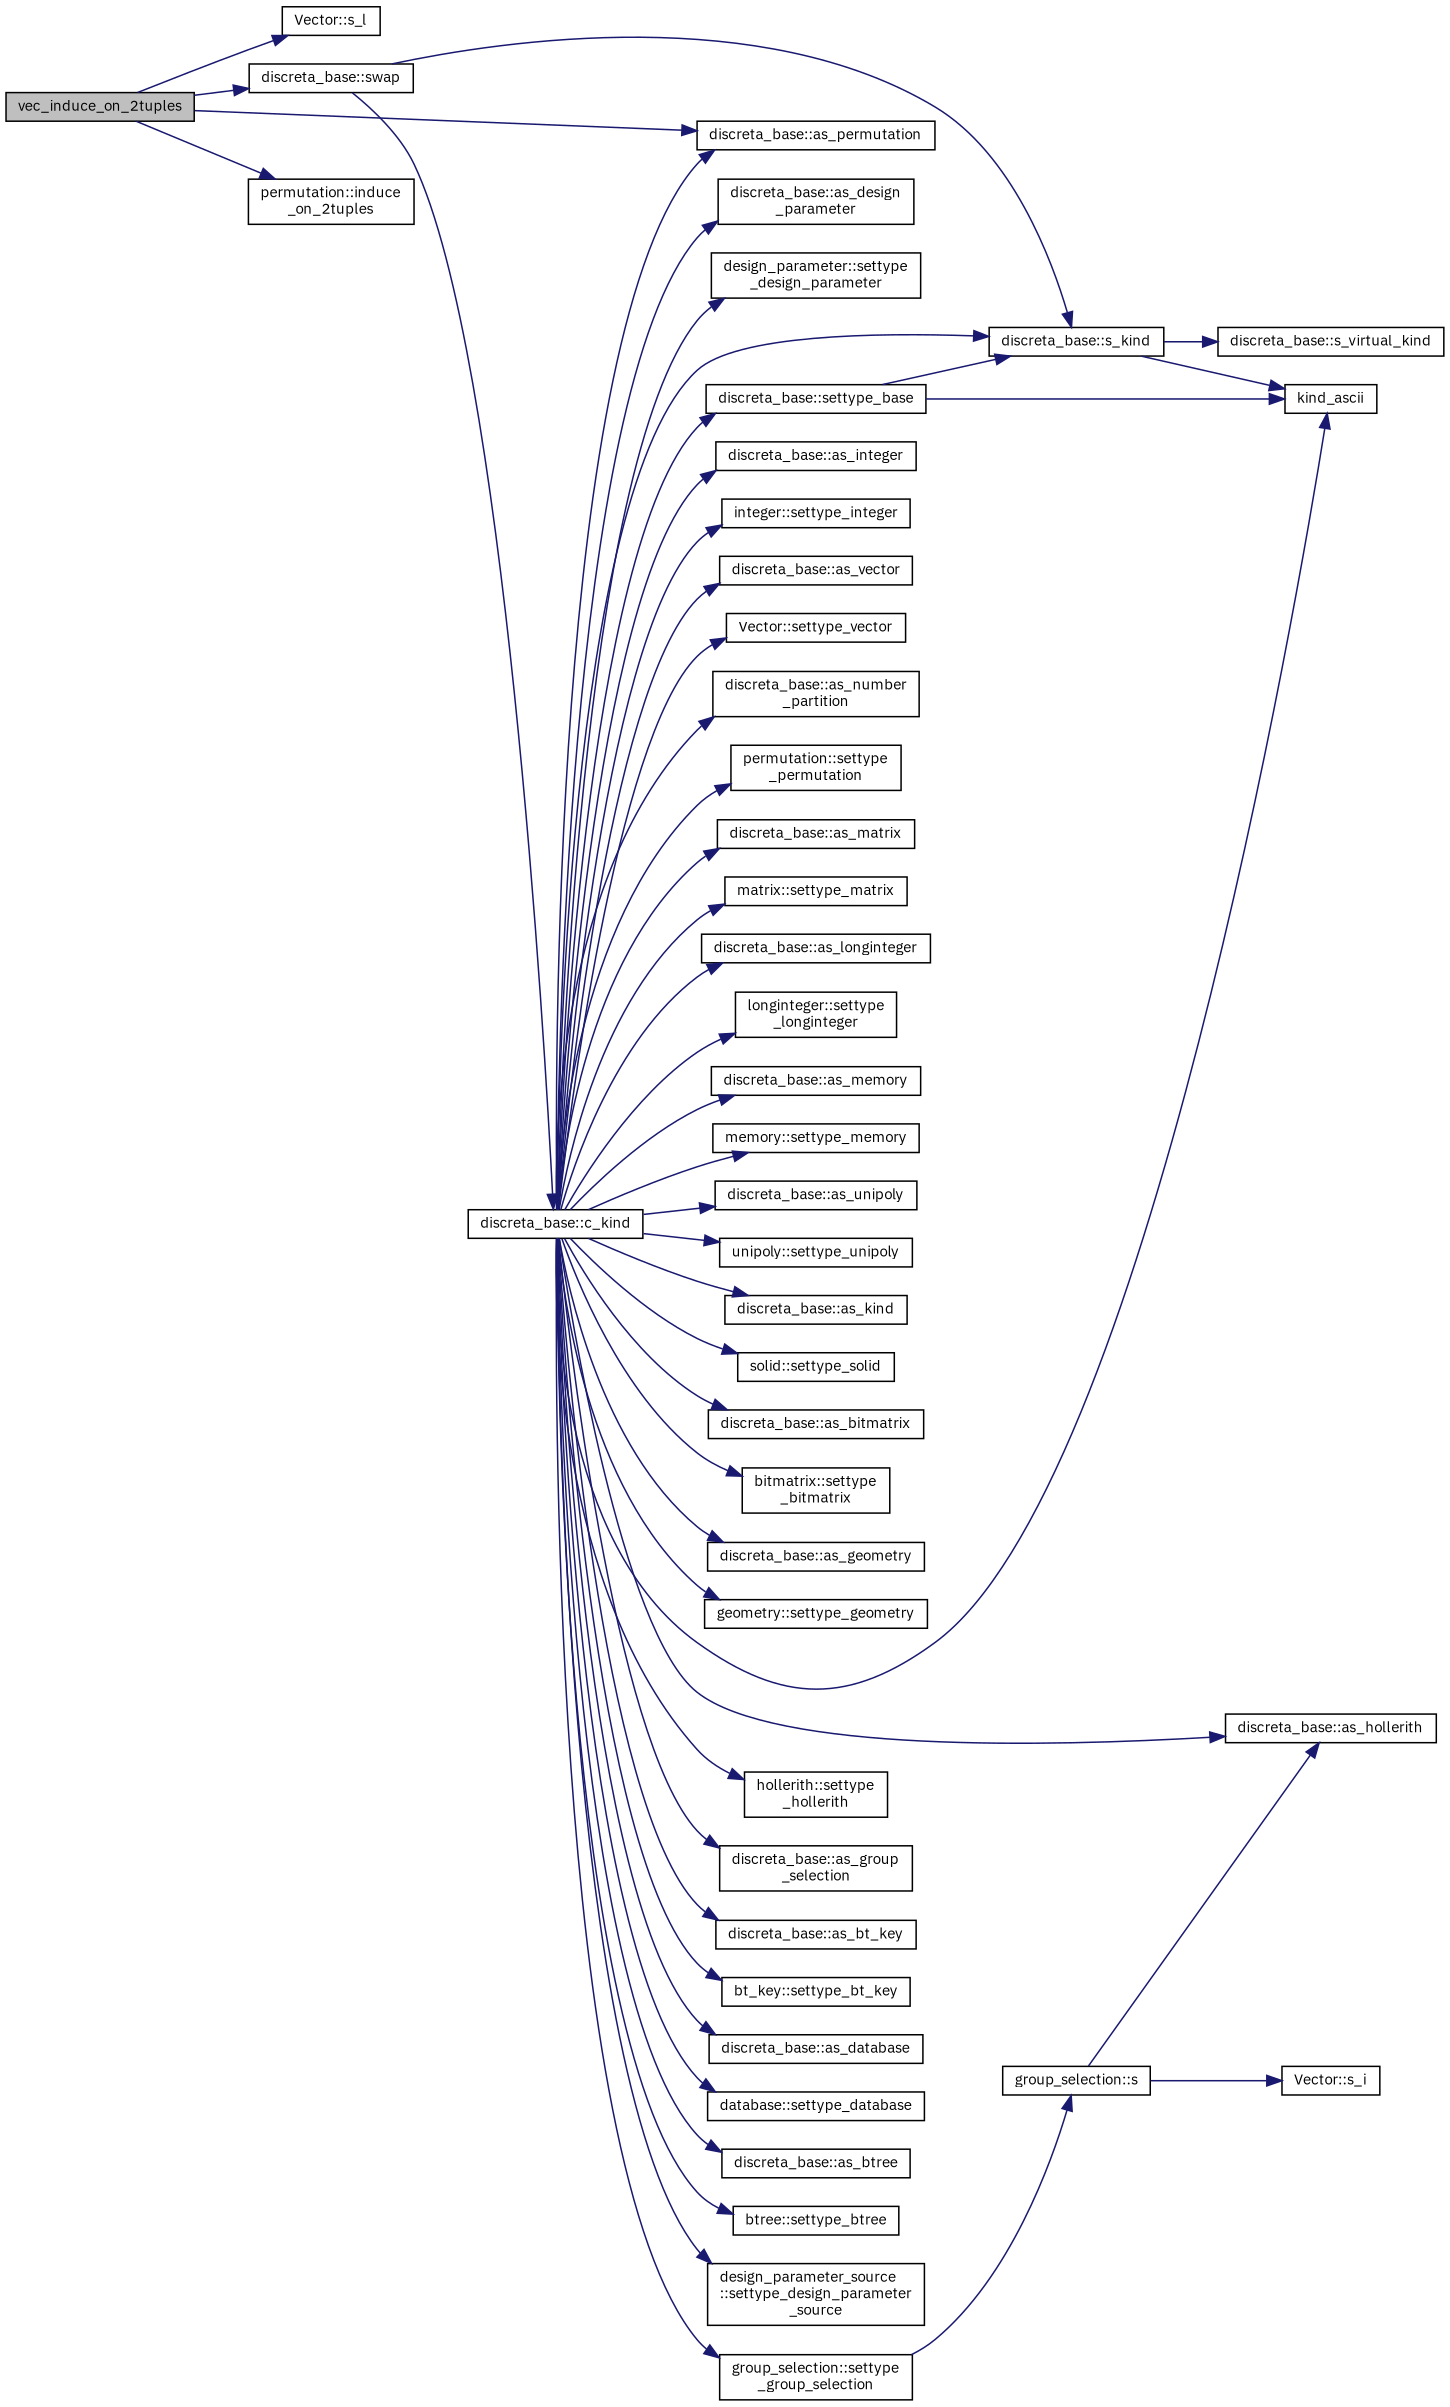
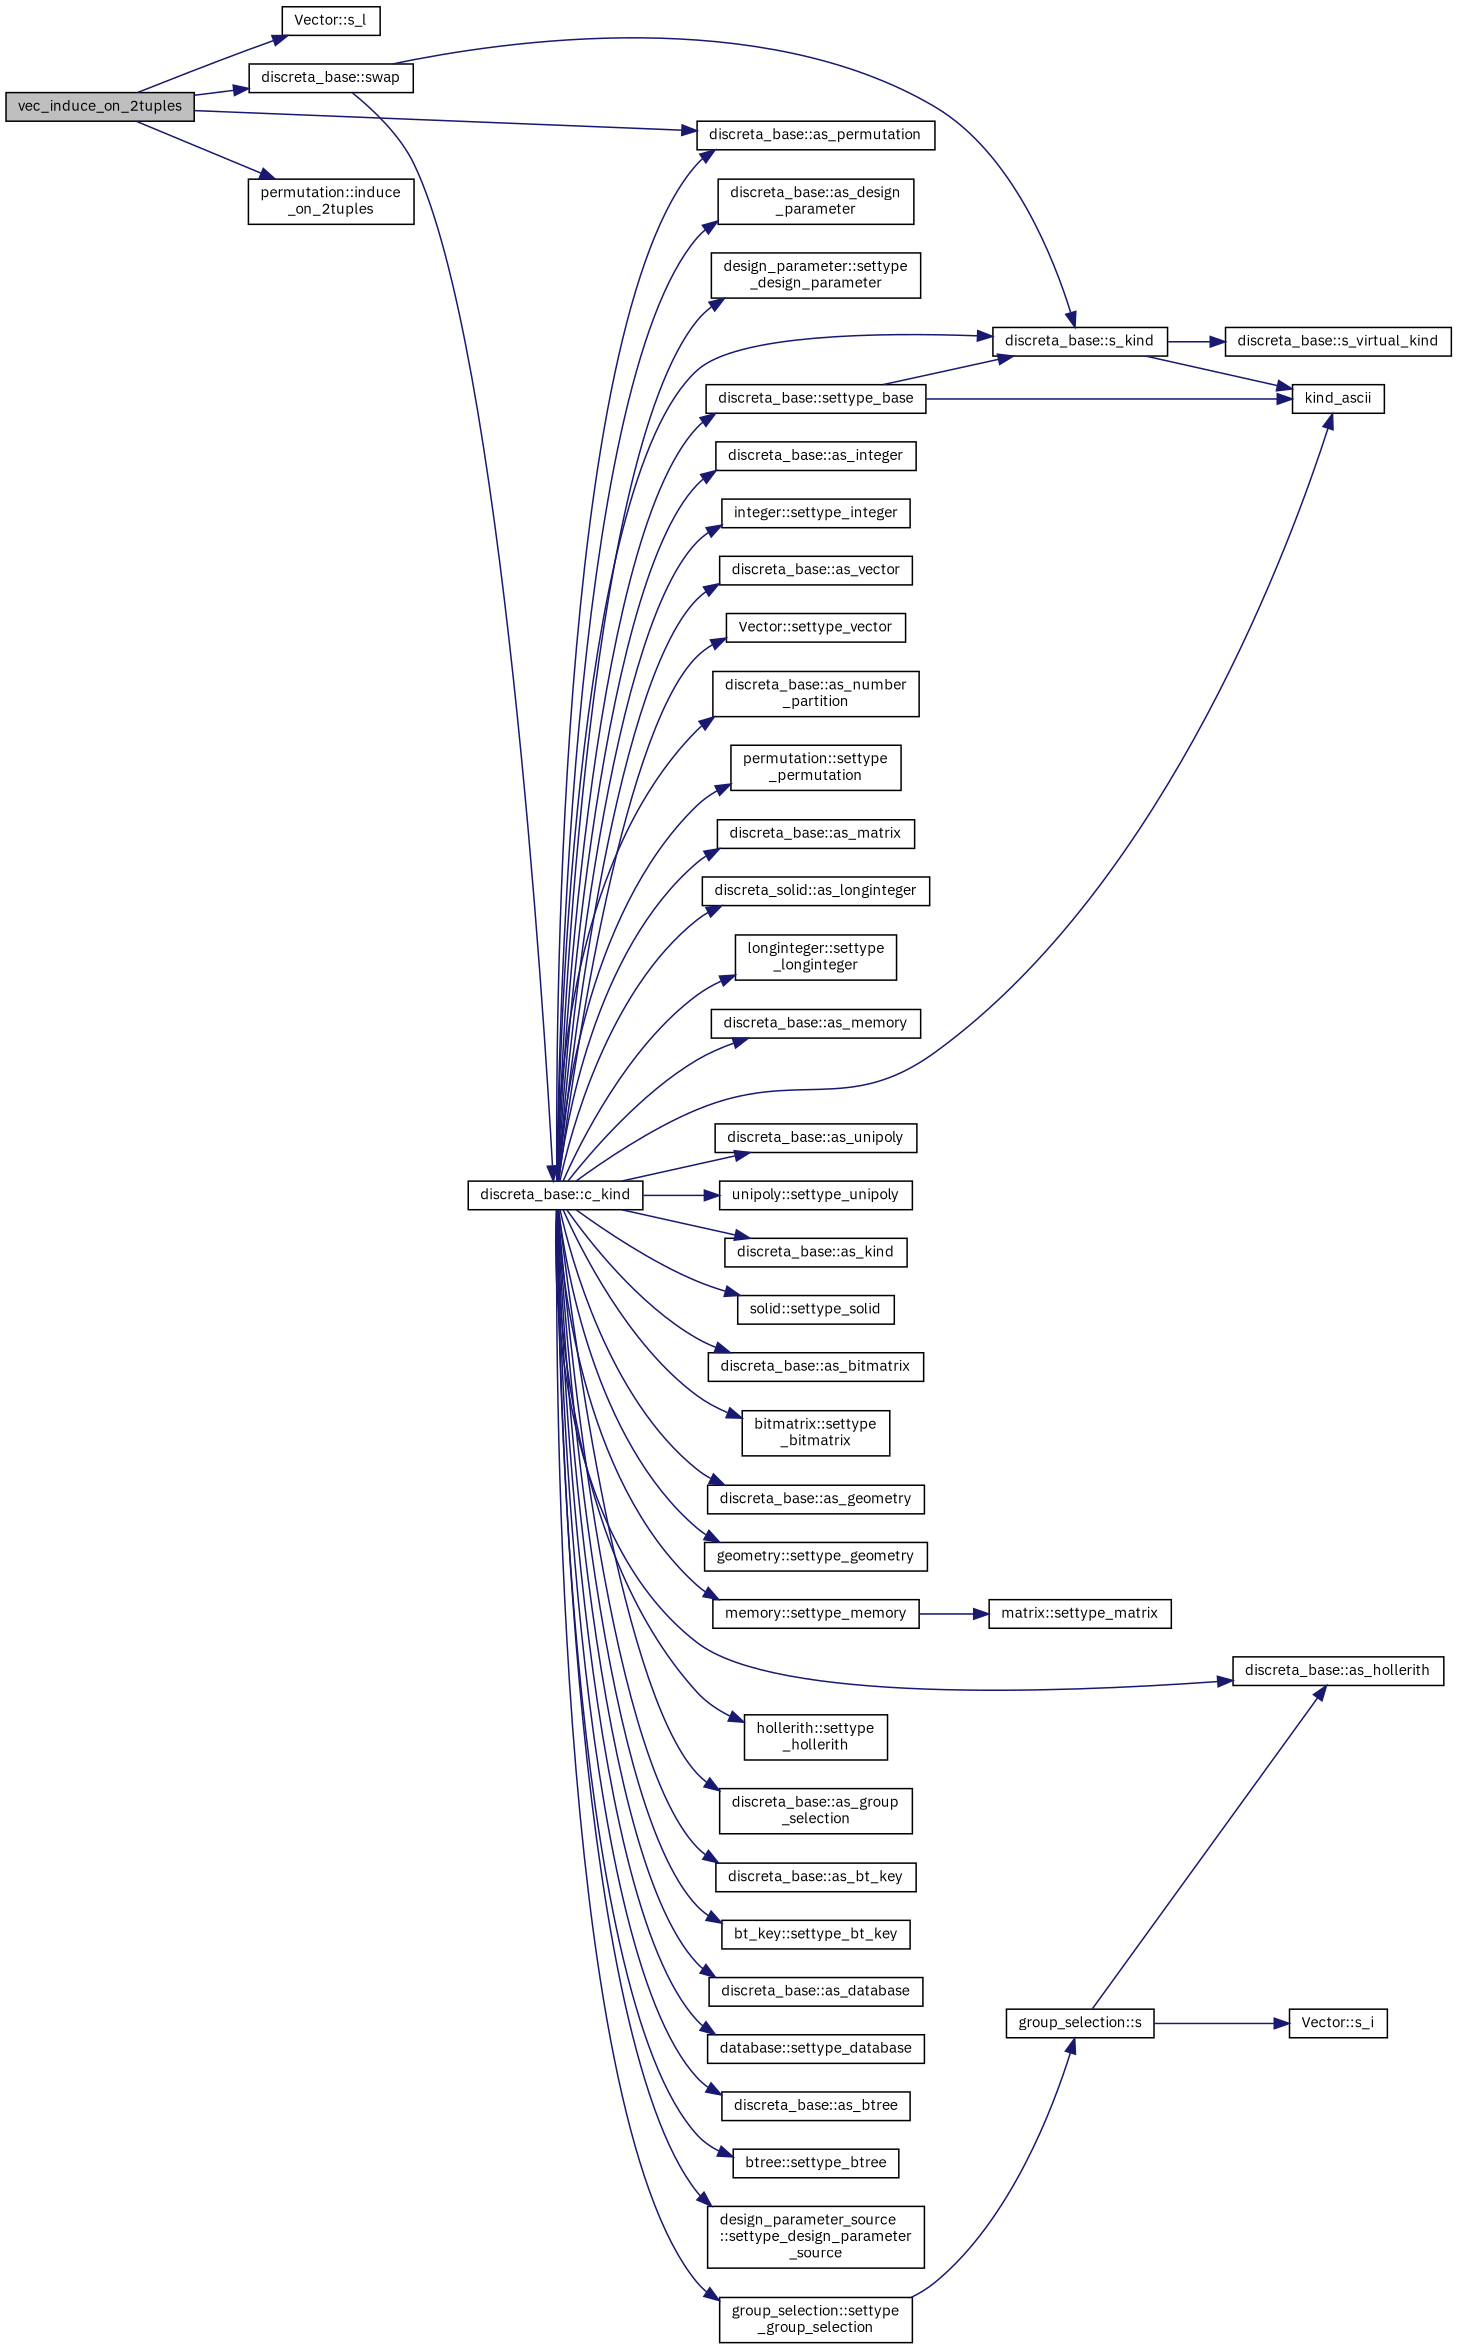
  digraph {
    fontname="IBM Plex Sans"
    rankdir=LR
    node [color=black fillcolor=white fontname="IBM Plex Sans" fontsize=10 shape=record style=filled]
    edge [color=midnightblue fontname="IBM Plex Sans" fontsize=10 labelfontname=Helvetica labelfontsize=10 style=solid]
    n1 [fillcolor=grey75 fontcolor=black height=0.2 label=vec_induce_on_2tuples width=0.4]
    n2 [height=0.2 label="Vector::s_l" width=0.4]
    n3 [height=0.2 label="discreta_base::as_permutation" width=0.4]
    n4 [height=0.2 label="permutation::induce\l_on_2tuples" width=0.4]
    n5 [height=0.2 label="discreta_base::swap" width=0.4]
    n6 [height=0.2 label="discreta_base::s_kind" width=0.4]
    n7 [height=0.2 label="discreta_base::c_kind" width=0.4]
    n8 [height=0.2 label="discreta_base::s_virtual_kind" width=0.4]
    n9 [height=0.2 label=kind_ascii width=0.4]
    n10 [height=0.2 label="discreta_base::settype_base" width=0.4]
    n11 [height=0.2 label="discreta_base::as_integer" width=0.4]
    n12 [height=0.2 label="integer::settype_integer" width=0.4]
    n13 [height=0.2 label="discreta_base::as_vector" width=0.4]
    n14 [height=0.2 label="Vector::settype_vector" width=0.4]
    n15 [height=0.2 label="discreta_base::as_number\l_partition" width=0.4]
    n16 [height=0.2 label="permutation::settype\l_permutation" width=0.4]
    n17 [height=0.2 label="discreta_base::as_matrix" width=0.4]
    n18 [height=0.2 label="matrix::settype_matrix" width=0.4]
-   n19 [height=0.2 label="discreta_base::as_longinteger" width=0.4]
+   n19 [height=0.2 label="discreta_solid::as_longinteger" width=0.4]
    n20 [height=0.2 label="longinteger::settype\l_longinteger" width=0.4]
    n21 [height=0.2 label="discreta_base::as_memory" width=0.4]
    n22 [height=0.2 label="memory::settype_memory" width=0.4]
    n23 [height=0.2 label="discreta_base::as_unipoly" width=0.4]
    n24 [height=0.2 label="unipoly::settype_unipoly" width=0.4]
    n25 [height=0.2 label="discreta_base::as_kind" width=0.4]
    n26 [height=0.2 label="solid::settype_solid" width=0.4]
    n27 [height=0.2 label="discreta_base::as_bitmatrix" width=0.4]
    n28 [height=0.2 label="bitmatrix::settype\l_bitmatrix" width=0.4]
    n29 [height=0.2 label="discreta_base::as_geometry" width=0.4]
    n30 [height=0.2 label="geometry::settype_geometry" width=0.4]
    n31 [height=0.2 label="discreta_base::as_hollerith" width=0.4]
    n32 [height=0.2 label="hollerith::settype\l_hollerith" width=0.4]
    n33 [height=0.2 label="discreta_base::as_group\l_selection" width=0.4]
    n34 [height=0.2 label="group_selection::settype\l_group_selection" width=0.4]
    n35 [height=0.2 label="discreta_base::as_bt_key" width=0.4]
    n36 [height=0.2 label="bt_key::settype_bt_key" width=0.4]
    n37 [height=0.2 label="discreta_base::as_database" width=0.4]
    n38 [height=0.2 label="database::settype_database" width=0.4]
    n39 [height=0.2 label="discreta_base::as_btree" width=0.4]
    n40 [height=0.2 label="btree::settype_btree" width=0.4]
    n41 [height=0.2 label="design_parameter_source\l::settype_design_parameter\l_source" width=0.4]
    n42 [height=0.2 label="discreta_base::as_design\l_parameter" width=0.4]
    n43 [height=0.2 label="design_parameter::settype\l_design_parameter" width=0.4]
    n44 [height=0.2 label="group_selection::s" width=0.4]
    n45 [height=0.2 label="Vector::s_i" width=0.4]
    n1 -> n2
    n1 -> n3
    n1 -> n4
    n1 -> n5
    n5 -> n6
    n5 -> n7
    n6 -> n8
    n6 -> n9
    n7 -> n3
    n7 -> n6
    n7 -> n9
    n7 -> n10
    n7 -> n11
    n7 -> n12
    n7 -> n13
    n7 -> n14
    n7 -> n15
    n7 -> n16
    n7 -> n17
-   n7 -> n18
+   n22 -> n18
    n7 -> n19
    n7 -> n20
    n7 -> n21
    n7 -> n22
    n7 -> n23
    n7 -> n24
    n7 -> n25
    n7 -> n26
    n7 -> n27
    n7 -> n28
    n7 -> n29
    n7 -> n30
    n7 -> n31
    n7 -> n32
    n7 -> n33
    n7 -> n34
    n7 -> n35
    n7 -> n36
    n7 -> n37
    n7 -> n38
    n7 -> n39
    n7 -> n40
    n7 -> n41
    n7 -> n42
    n7 -> n43
    n10 -> n6
    n10 -> n9
    n34 -> n44
    n44 -> n31
    n44 -> n45
  }
